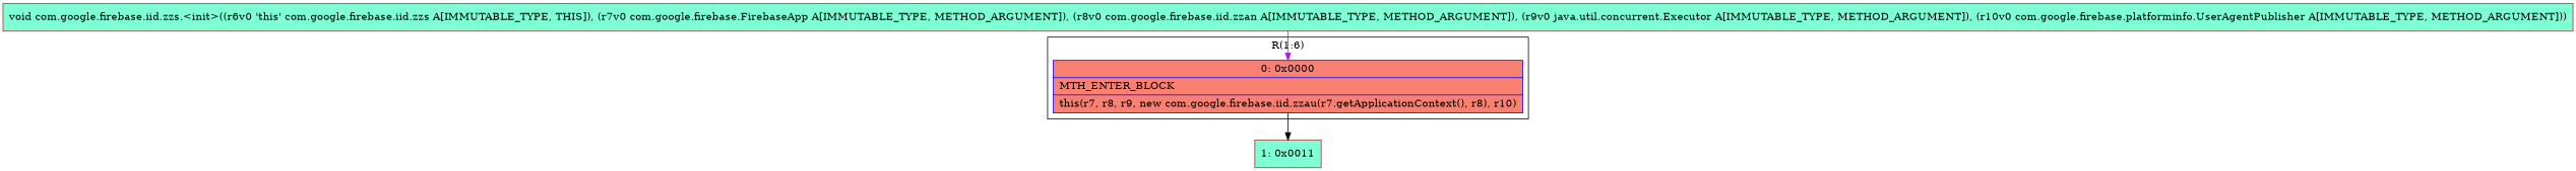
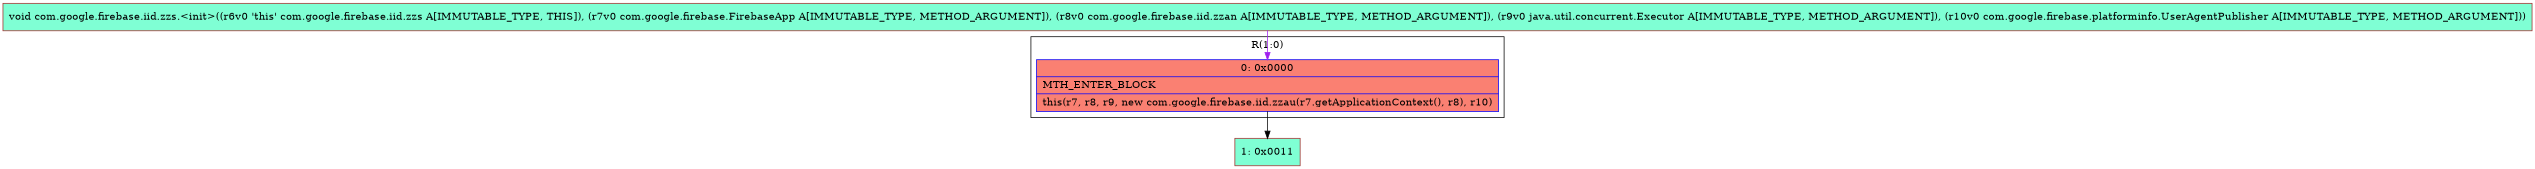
  digraph {
    node [color=brown shape=record style=filled fillcolor=aquamarine]
    n1 [color=blue label="{0\:\ 0x0000|MTH_ENTER_BLOCK\l|this(r7, r8, r9, new com.google.firebase.iid.zzau(r7.getApplicationContext(), r8), r10)\l}" fillcolor=salmon]
    n2 [label="{1\:\ 0x0011}"]
    n3 [label="{void com.google.firebase.iid.zzs.\<init\>((r6v0 'this' com.google.firebase.iid.zzs A[IMMUTABLE_TYPE, THIS]), (r7v0 com.google.firebase.FirebaseApp A[IMMUTABLE_TYPE, METHOD_ARGUMENT]), (r8v0 com.google.firebase.iid.zzan A[IMMUTABLE_TYPE, METHOD_ARGUMENT]), (r9v0 java.util.concurrent.Executor A[IMMUTABLE_TYPE, METHOD_ARGUMENT]), (r10v0 com.google.firebase.platforminfo.UserAgentPublisher A[IMMUTABLE_TYPE, METHOD_ARGUMENT])) }"]
    subgraph cluster_1 {
-     label="R(1:6)"
+     label="R(1:0)"
      n1
    }
    n1 -> n2 [color=black]
    n3 -> n1 [color=purple]
  }
